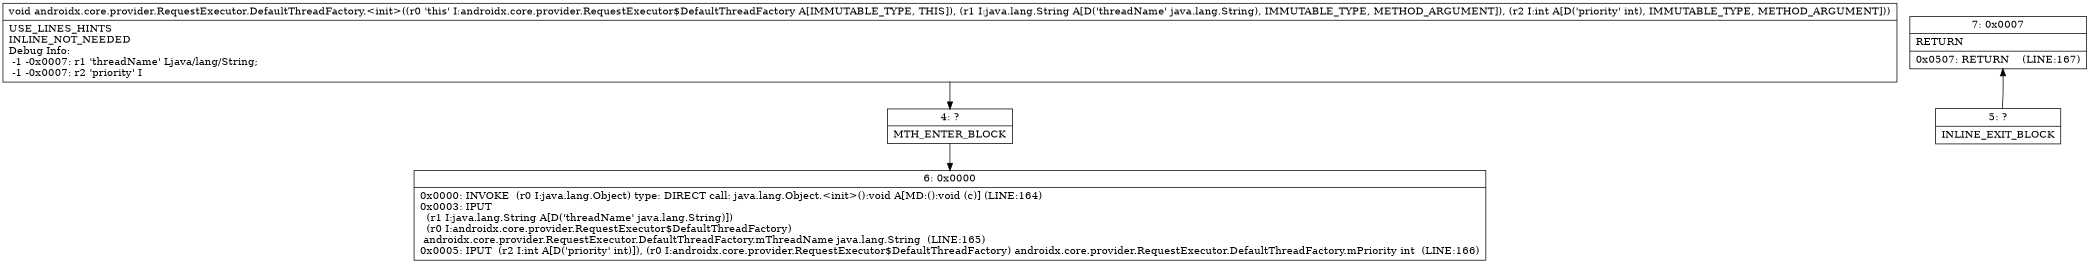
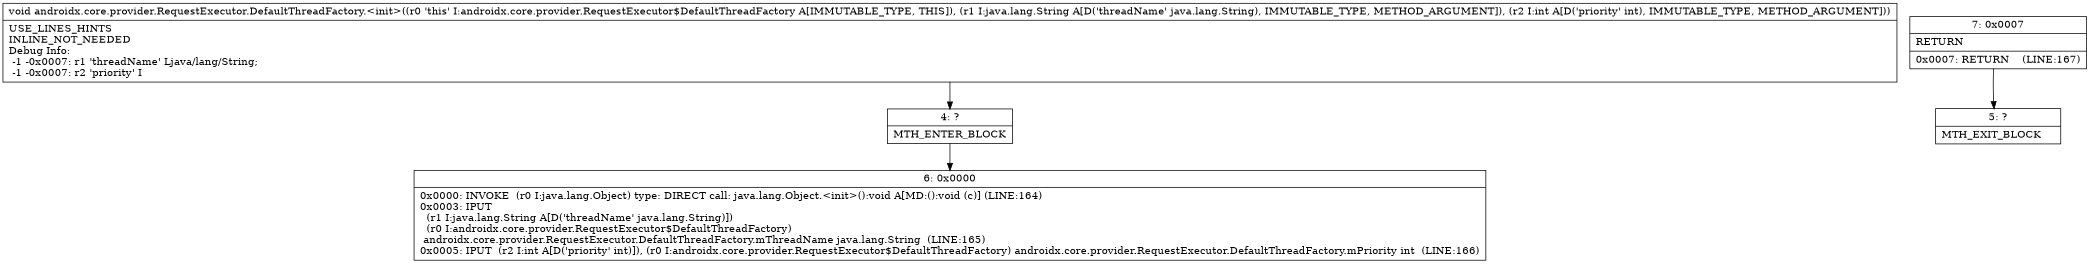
  digraph {
    node [shape=record]
    n1 [label="{4\:\ ?|MTH_ENTER_BLOCK\l}"]
    n2 [label="{6\:\ 0x0000|0x0000: INVOKE  (r0 I:java.lang.Object) type: DIRECT call: java.lang.Object.\<init\>():void A[MD:():void (c)] (LINE:164)\l0x0003: IPUT  \l  (r1 I:java.lang.String A[D('threadName' java.lang.String)])\l  (r0 I:androidx.core.provider.RequestExecutor$DefaultThreadFactory)\l androidx.core.provider.RequestExecutor.DefaultThreadFactory.mThreadName java.lang.String  (LINE:165)\l0x0005: IPUT  (r2 I:int A[D('priority' int)]), (r0 I:androidx.core.provider.RequestExecutor$DefaultThreadFactory) androidx.core.provider.RequestExecutor.DefaultThreadFactory.mPriority int  (LINE:166)\l}"]
-   n3 [label="{7\:\ 0x0007|RETURN\l|0x0507: RETURN    (LINE:167)\l}"]
-   n4 [label="{5\:\ ?|INLINE_EXIT_BLOCK\l}"]
+   n3 [label="{7\:\ 0x0007|RETURN\l|0x0007: RETURN    (LINE:167)\l}"]
+   n4 [label="{5\:\ ?|MTH_EXIT_BLOCK\l}"]
    n5 [label="{void androidx.core.provider.RequestExecutor.DefaultThreadFactory.\<init\>((r0 'this' I:androidx.core.provider.RequestExecutor$DefaultThreadFactory A[IMMUTABLE_TYPE, THIS]), (r1 I:java.lang.String A[D('threadName' java.lang.String), IMMUTABLE_TYPE, METHOD_ARGUMENT]), (r2 I:int A[D('priority' int), IMMUTABLE_TYPE, METHOD_ARGUMENT]))  | USE_LINES_HINTS\lINLINE_NOT_NEEDED\lDebug Info:\l  \-1 \-0x0007: r1 'threadName' Ljava\/lang\/String;\l  \-1 \-0x0007: r2 'priority' I\l}"]
    n1 -> n2
-   n4 -> n3
+   n3 -> n4
    n5 -> n1
  }
